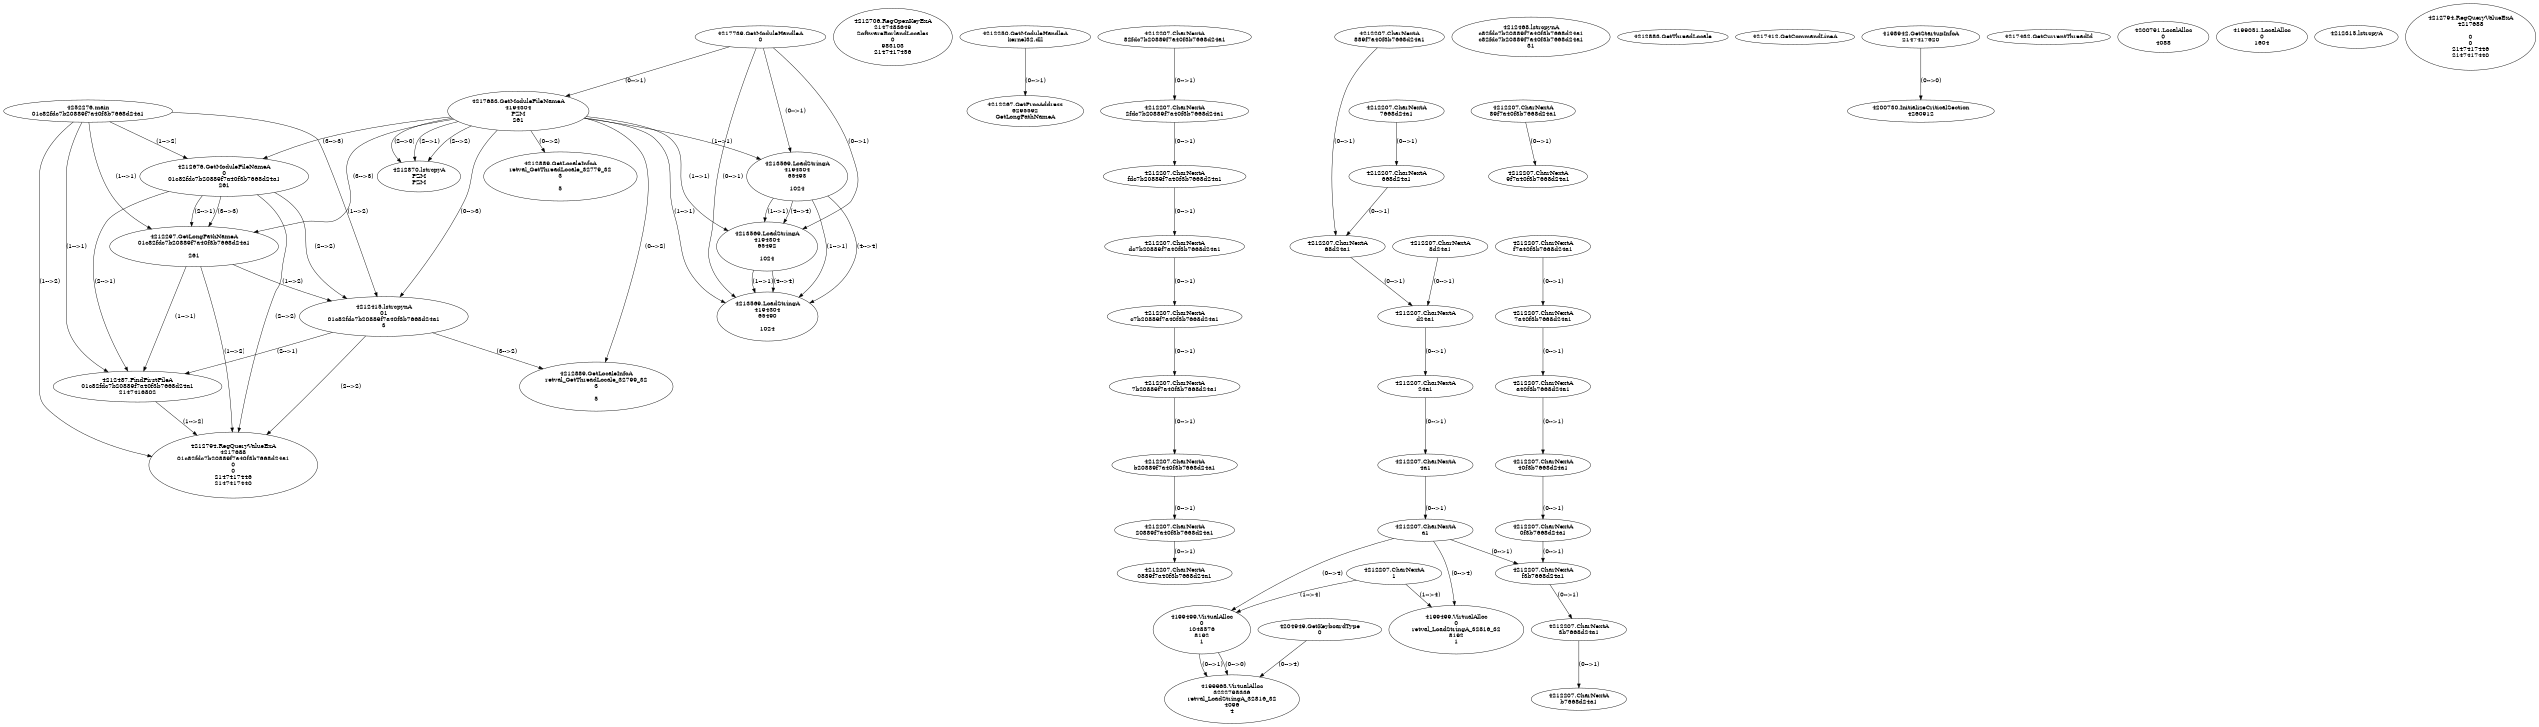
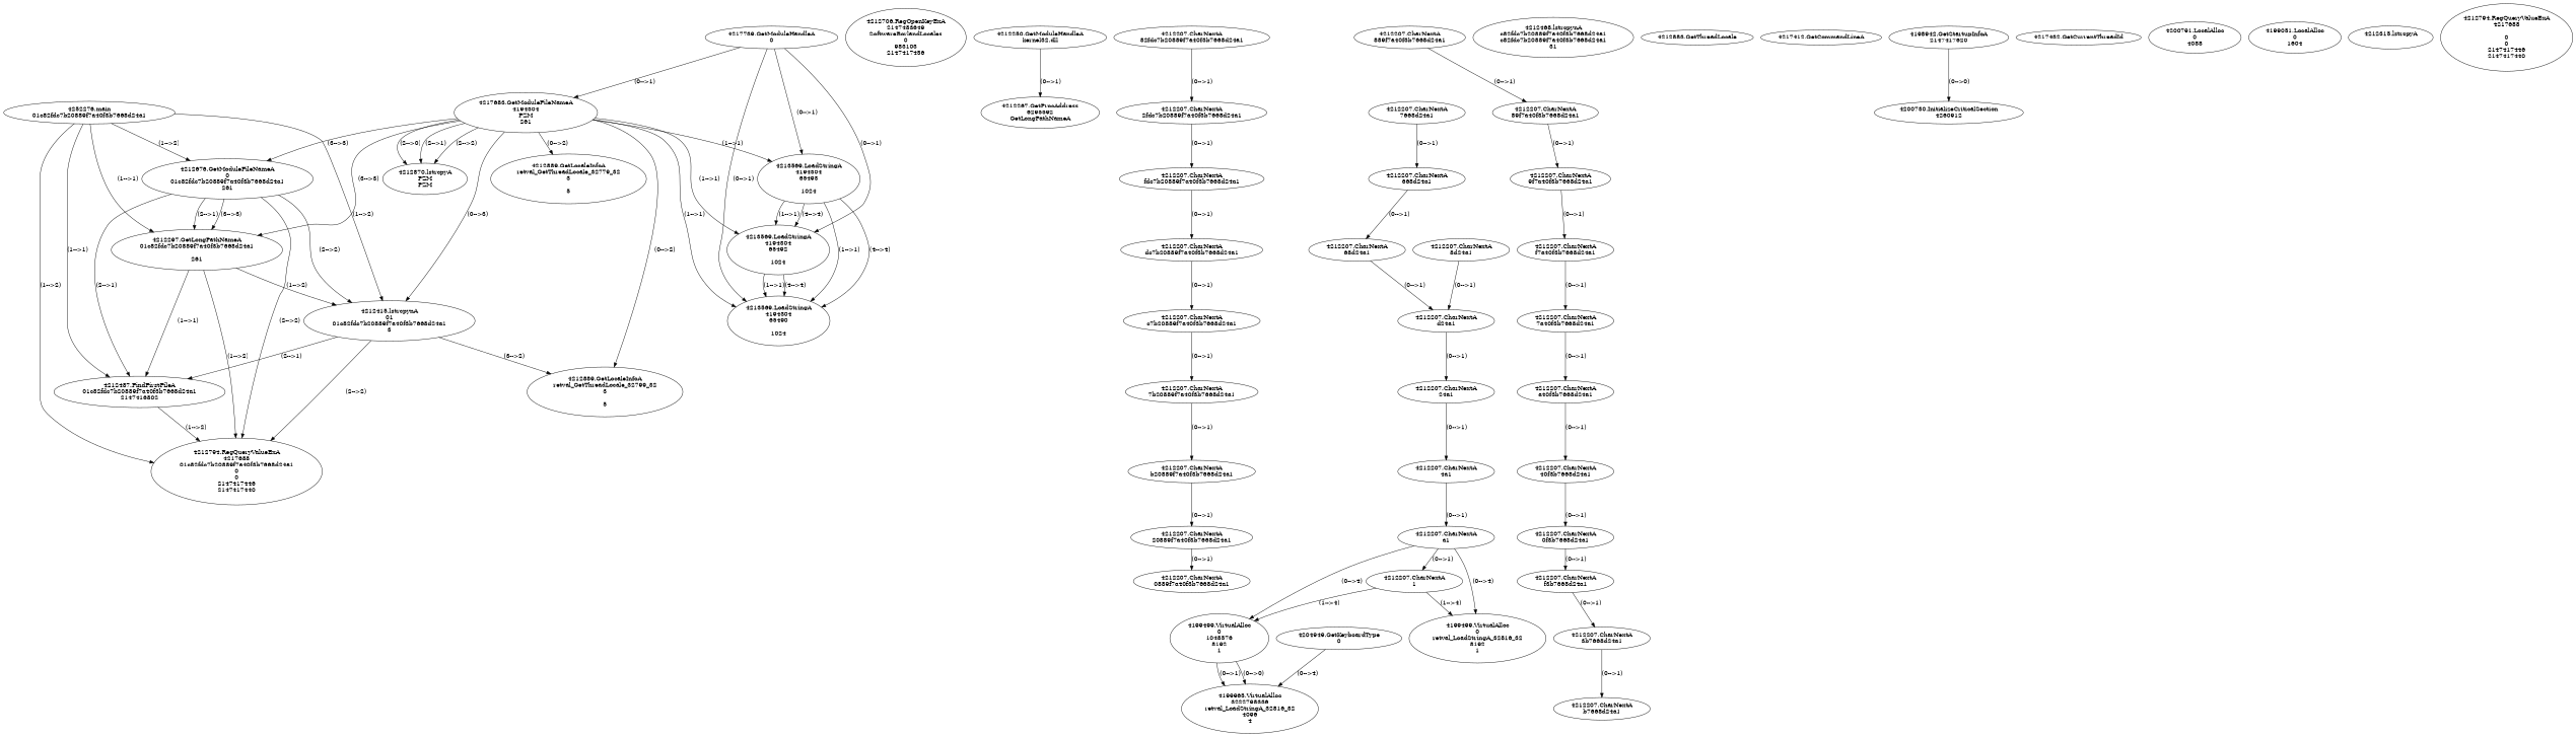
  digraph {
    n1 [label="4252276.main\n01c82fdc7b20889f7a40f3b7668d24a1"]
    n2 [label="4212676.GetModuleFileNameA\n0\n01c82fdc7b20889f7a40f3b7668d24a1\n261"]
    n3 [label="4212297.GetLongPathNameA\n01c82fdc7b20889f7a40f3b7668d24a1\n\n261"]
    n4 [label="4212415.lstrcpynA\n01\n01c82fdc7b20889f7a40f3b7668d24a1\n3"]
    n5 [label="4212487.FindFirstFileA\n01c82fdc7b20889f7a40f3b7668d24a1\n2147416802"]
    n6 [label="4212794.RegQueryValueExA\n4217688\n01c82fdc7b20889f7a40f3b7668d24a1\n0\n0\n2147417446\n2147417440"]
    n7 [label="4212889.GetLocaleInfoA\nretval_GetThreadLocale_32799_32\n3\n\n5"]
    n8 [label="4217739.GetModuleHandleA\n0"]
    n9 [label="4217683.GetModuleFileNameA\n4194304\nPZM\n261"]
    n10 [label="4213569.LoadStringA\n4194304\n65493\n\n1024"]
    n11 [label="4213569.LoadStringA\n4194304\n65492\n\n1024"]
    n12 [label="4213569.LoadStringA\n4194304\n65490\n\n1024"]
    n13 [label="4212870.lstrcpyA\nPZM\nPZM"]
    n14 [label="4212889.GetLocaleInfoA\nretval_GetThreadLocale_32779_32\n3\n\n5"]
    n15 [label="4212706.RegOpenKeyExA\n2147483649\nSoftware\Borland\Locales\n0\n983103\n2147417456"]
    n16 [label="4212250.GetModuleHandleA\nkernel32.dll"]
    n17 [label="4212267.GetProcAddress\n6295592\nGetLongPathNameA"]
    n18 [label="4212207.CharNextA\n82fdc7b20889f7a40f3b7668d24a1"]
    n19 [label="4212207.CharNextA\n2fdc7b20889f7a40f3b7668d24a1"]
    n20 [label="4212207.CharNextA\nfdc7b20889f7a40f3b7668d24a1"]
    n21 [label="4212207.CharNextA\ndc7b20889f7a40f3b7668d24a1"]
    n22 [label="4212207.CharNextA\nc7b20889f7a40f3b7668d24a1"]
    n23 [label="4212207.CharNextA\n7b20889f7a40f3b7668d24a1"]
    n24 [label="4212207.CharNextA\nb20889f7a40f3b7668d24a1"]
    n25 [label="4212207.CharNextA\n20889f7a40f3b7668d24a1"]
    n26 [label="4212207.CharNextA\n0889f7a40f3b7668d24a1"]
    n27 [label="4212207.CharNextA\n889f7a40f3b7668d24a1"]
    n28 [label="4212207.CharNextA\n89f7a40f3b7668d24a1"]
    n29 [label="4212207.CharNextA\n9f7a40f3b7668d24a1"]
    n30 [label="4212207.CharNextA\nf7a40f3b7668d24a1"]
    n31 [label="4212207.CharNextA\n7a40f3b7668d24a1"]
    n32 [label="4212207.CharNextA\na40f3b7668d24a1"]
    n33 [label="4212207.CharNextA\n40f3b7668d24a1"]
    n34 [label="4212207.CharNextA\n0f3b7668d24a1"]
    n35 [label="4212207.CharNextA\nf3b7668d24a1"]
    n36 [label="4212207.CharNextA\n3b7668d24a1"]
    n37 [label="4212207.CharNextA\nb7668d24a1"]
    n38 [label="4212207.CharNextA\n7668d24a1"]
    n39 [label="4212207.CharNextA\n668d24a1"]
    n40 [label="4212207.CharNextA\n68d24a1"]
    n41 [label="4212207.CharNextA\nd24a1"]
    n42 [label="4212207.CharNextA\n8d24a1"]
    n43 [label="4212207.CharNextA\n24a1"]
    n44 [label="4212207.CharNextA\n4a1"]
    n45 [label="4212207.CharNextA\na1"]
    n46 [label="4212207.CharNextA\n1"]
    n47 [label="4199499.VirtualAlloc\n0\n1048576\n8192\n1"]
    n48 [label="4199499.VirtualAlloc\n0\nretval_LoadStringA_32816_32\n8192\n1"]
    n49 [label="4199965.VirtualAlloc\n3222798336\nretval_LoadStringA_32816_32\n4096\n4"]
    n50 [label="4212468.lstrcpynA\nc82fdc7b20889f7a40f3b7668d24a1\nc82fdc7b20889f7a40f3b7668d24a1\n31"]
    n51 [label="4212883.GetThreadLocale\n"]
    n52 [label="4204949.GetKeyboardType\n0"]
    n53 [label="4217412.GetCommandLineA\n"]
    n54 [label="4198942.GetStartupInfoA\n2147417620"]
    n55 [label="4200730.InitializeCriticalSection\n4260912"]
    n56 [label="4217432.GetCurrentThreadId\n"]
    n57 [label="4200791.LocalAlloc\n0\n4088"]
    n58 [label="4199051.LocalAlloc\n0\n1604"]
    n59 [label="4212315.lstrcpyA\n\n"]
    n60 [label="4212794.RegQueryValueExA\n4217688\n\n0\n0\n2147417446\n2147417440"]
    n1 -> n2 [label="(1-->2)"]
    n1 -> n3 [label="(1-->1)"]
    n1 -> n4 [label="(1-->2)"]
    n1 -> n5 [label="(1-->1)"]
    n1 -> n6 [label="(1-->2)"]
    n2 -> n3 [label="(2-->1)"]
    n2 -> n3 [label="(3-->3)"]
    n2 -> n4 [label="(2-->2)"]
    n2 -> n5 [label="(2-->1)"]
    n2 -> n6 [label="(2-->2)"]
    n3 -> n4 [label="(1-->2)"]
    n3 -> n5 [label="(1-->1)"]
    n3 -> n6 [label="(1-->2)"]
    n4 -> n5 [label="(2-->1)"]
    n4 -> n6 [label="(2-->2)"]
    n4 -> n7 [label="(3-->2)"]
    n5 -> n6 [label="(1-->2)"]
    n8 -> n9 [label="(0-->1)"]
    n8 -> n10 [label="(0-->1)"]
    n8 -> n11 [label="(0-->1)"]
    n8 -> n12 [label="(0-->1)"]
    n9 -> n2 [label="(3-->3)"]
    n9 -> n3 [label="(3-->3)"]
    n9 -> n4 [label="(0-->3)"]
    n9 -> n7 [label="(0-->2)"]
    n9 -> n10 [label="(1-->1)"]
    n9 -> n11 [label="(1-->1)"]
    n9 -> n12 [label="(1-->1)"]
    n9 -> n13 [label="(2-->1)"]
    n9 -> n13 [label="(2-->2)"]
    n9 -> n13 [label="(2-->0)"]
    n9 -> n14 [label="(0-->2)"]
    n10 -> n11 [label="(1-->1)"]
    n10 -> n11 [label="(4-->4)"]
    n10 -> n12 [label="(1-->1)"]
    n10 -> n12 [label="(4-->4)"]
    n11 -> n12 [label="(1-->1)"]
    n11 -> n12 [label="(4-->4)"]
    n16 -> n17 [label="(0-->1)"]
    n18 -> n19 [label="(0-->1)"]
    n19 -> n20 [label="(0-->1)"]
    n20 -> n21 [label="(0-->1)"]
    n21 -> n22 [label="(0-->1)"]
    n22 -> n23 [label="(0-->1)"]
    n23 -> n24 [label="(0-->1)"]
    n24 -> n25 [label="(0-->1)"]
    n25 -> n26 [label="(0-->1)"]
-   n27 -> n40 [label="(0-->1)"]
+   n27 -> n28 [label="(0-->1)"]
    n28 -> n29 [label="(0-->1)"]
+   n29 -> n30 [label="(0-->1)"]
    n30 -> n31 [label="(0-->1)"]
    n31 -> n32 [label="(0-->1)"]
    n32 -> n33 [label="(0-->1)"]
    n33 -> n34 [label="(0-->1)"]
    n34 -> n35 [label="(0-->1)"]
    n35 -> n36 [label="(0-->1)"]
    n36 -> n37 [label="(0-->1)"]
    n38 -> n39 [label="(0-->1)"]
    n39 -> n40 [label="(0-->1)"]
    n40 -> n41 [label="(0-->1)"]
    n41 -> n43 [label="(0-->1)"]
    n42 -> n41 [label="(0-->1)"]
    n43 -> n44 [label="(0-->1)"]
    n44 -> n45 [label="(0-->1)"]
-   n45 -> n35 [label="(0-->1)"]
+   n45 -> n46 [label="(0-->1)"]
    n45 -> n47 [label="(0-->4)"]
    n45 -> n48 [label="(0-->4)"]
    n46 -> n47 [label="(1-->4)"]
    n46 -> n48 [label="(1-->4)"]
    n47 -> n49 [label="(0-->1)"]
    n47 -> n49 [label="(0-->0)"]
    n52 -> n49 [label="(0-->4)"]
    n54 -> n55 [label="(0-->0)"]
  }
